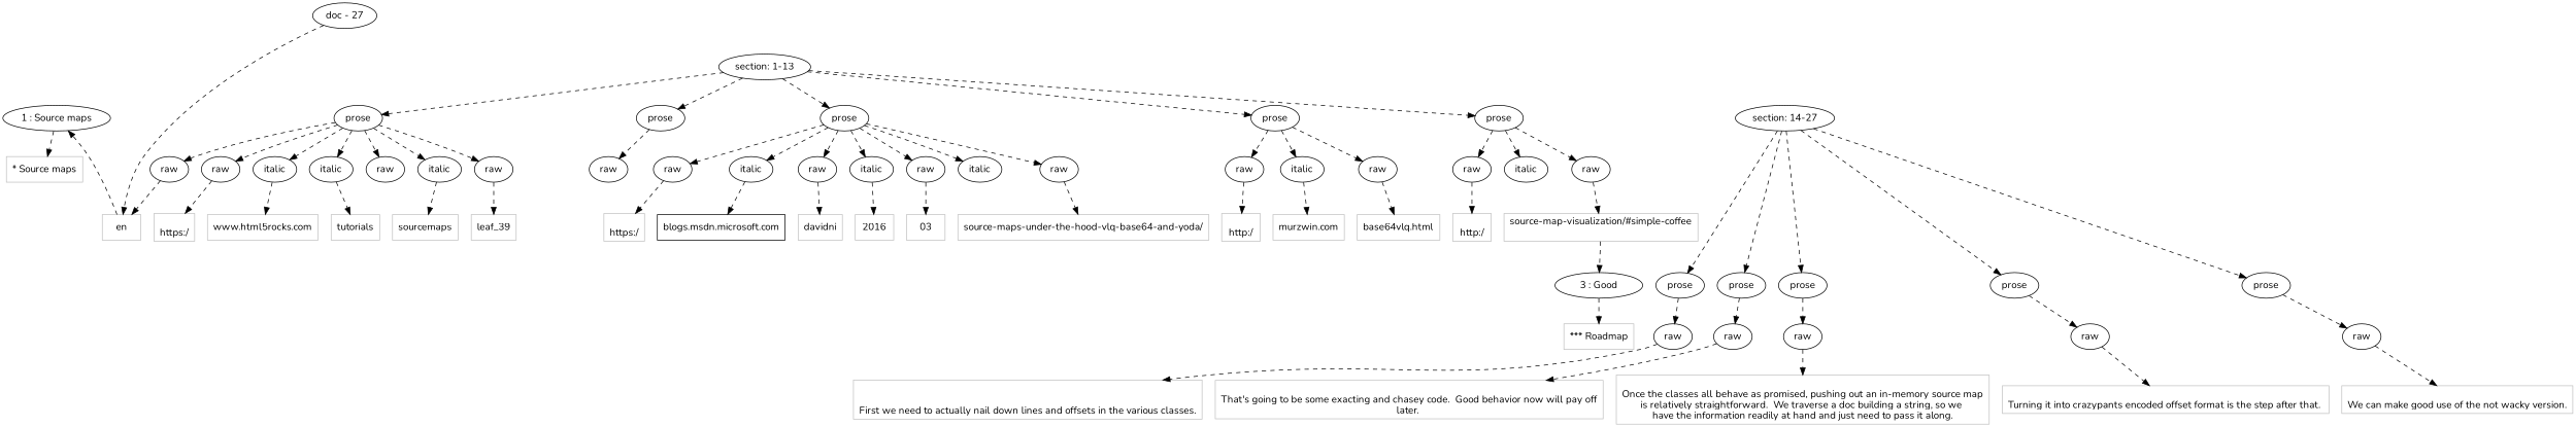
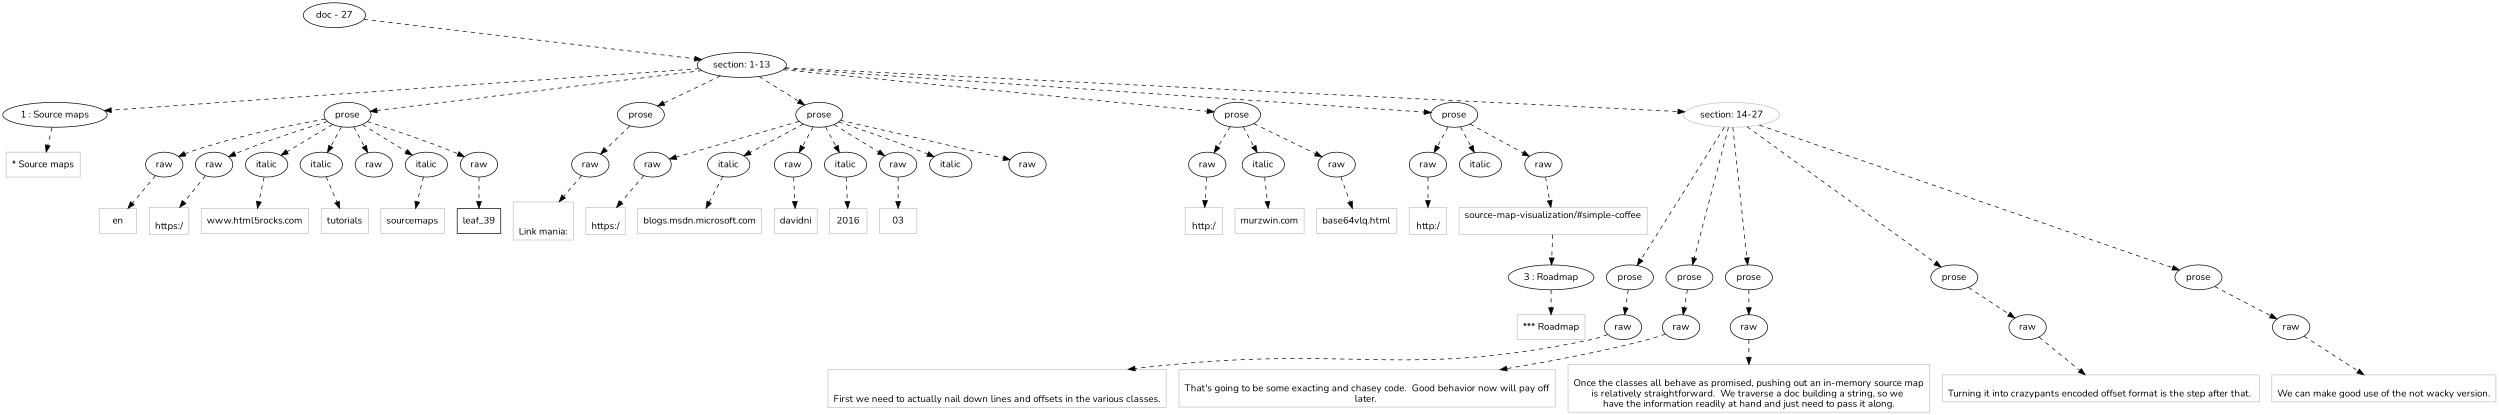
  digraph {
    fontname=Nunito
    node [fontname=Nunito]
    edge [fontname=Nunito style=dashed]
    n1 [label="section: 1-13"]
    n2 [label="1 : Source maps"]
    n3 [label=prose]
    n4 [label=prose]
    n5 [label=prose]
    n6 [label=prose]
    n7 [label=prose]
-   n8 [label="section: 14-27"]
+   n8 [label="section: 14-27" color=Gray]
    n9 [label=raw]
    n10 [label=raw]
    n11 [label=italic]
    n12 [label=raw]
    n13 [label=italic]
    n14 [label=raw]
    n15 [label=italic]
    n16 [label=raw]
    n17 [label=raw]
    n18 [label=italic]
    n19 [label=raw]
    n20 [label=italic]
    n21 [label=raw]
    n22 [label=italic]
    n23 [label=raw]
    n24 [label=raw]
    n25 [label=italic]
    n26 [label=raw]
    n27 [label=raw]
    n28 [label=italic]
    n29 [label=raw]
-   n30 [label="3 : Good"]
+   n30 [label="3 : Roadmap"]
    n31 [label=prose]
    n32 [label=prose]
    n33 [label=prose]
    n34 [label=prose]
    n35 [label=prose]
    n36 [label=raw]
    n37 [label=raw]
    n38 [label=raw]
    n39 [label=raw]
    n40 [label=raw]
    n41 [color=Gray label="* Source maps" shape=rectangle]
+   n42 [color=Gray label="\n\nLink mania:\n" shape=rectangle]
    n43 [color=Gray label="\nhttps:/" shape=rectangle]
-   n44 [color=black label="blogs.msdn.microsoft.com" shape=rectangle]
+   n44 [color=Gray label="blogs.msdn.microsoft.com" shape=rectangle]
    n45 [color=Gray label=davidni shape=rectangle]
    n46 [color=Gray label=2016 shape=rectangle]
    n47 [color=Gray label=03 shape=rectangle]
-   n48 [color=Gray label="source-maps-under-the-hood-vlq-base64-and-yoda/\n" shape=rectangle]
    n49 [color=Gray label="\nhttps:/" shape=rectangle]
    n50 [color=Gray label="www.html5rocks.com" shape=rectangle]
    n51 [color=Gray label=en shape=rectangle]
    n52 [color=Gray label=tutorials shape=rectangle]
    n53 [color=Gray label=sourcemaps shape=rectangle]
-   leaf_39 [color=Gray shape=rectangle]
+   leaf_39 [color=black shape=rectangle]
    n55 [color=Gray label="\nhttp:/" shape=rectangle]
    n56 [color=Gray label="murzwin.com" shape=rectangle]
    n57 [color=Gray label="base64vlq.html\n" shape=rectangle]
    n58 [color=Gray label="\nhttp:/" shape=rectangle]
    n59 [color=Gray label="source-map-visualization/#simple-coffee\n\n" shape=rectangle]
    n60 [color=Gray label="*** Roadmap" shape=rectangle]
    n61 [color=Gray label="\n\nFirst we need to actually nail down lines and offsets in the various classes.\n" shape=rectangle]
    n62 [color=Gray label="\nThat's going to be some exacting and chasey code.  Good behavior now will pay off\nlater. \n" shape=rectangle]
    n63 [color=Gray label="\nOnce the classes all behave as promised, pushing out an in-memory source map\nis relatively straightforward.  We traverse a doc building a string, so we \nhave the information readily at hand and just need to pass it along.\n" shape=rectangle]
    n64 [color=Gray label="\nTurning it into crazypants encoded offset format is the step after that. \n" shape=rectangle]
    n65 [color=Gray label="\nWe can make good use of the not wacky version." shape=rectangle]
    n66 [label="doc - 27"]
    subgraph sub_1 {
      rank=same
      n1
    }
    subgraph sub_2 {
      rank=same
      n2
      n3
      n4
      n5
      n6
      n7
      n8
    }
    subgraph sub_3 {
      rank=same
      n9
    }
    subgraph sub_4 {
      rank=same
      n10
      n11
      n12
      n13
      n14
      n15
      n16
    }
    subgraph sub_5 {
      rank=same
      n17
      n18
      n19
      n20
      n21
      n22
      n23
    }
    subgraph sub_6 {
      rank=same
      n24
      n25
      n26
    }
    subgraph sub_7 {
      rank=same
      n27
      n28
      n29
    }
    subgraph sub_8 {
      rank=same
      n30
      n31
      n32
      n33
      n34
      n35
    }
    subgraph sub_9 {
      rank=same
      n36
    }
    subgraph sub_10 {
      rank=same
      n37
    }
    subgraph sub_11 {
      rank=same
      n38
    }
    subgraph sub_12 {
      rank=same
      n39
    }
    subgraph sub_13 {
      rank=same
      n40
    }
-   n51 -> n2
+   n1 -> n2
    n1 -> n3
    n1 -> n4
    n1 -> n5
    n1 -> n6
    n1 -> n7
+   n1 -> n8
    n2 -> n41
    n3 -> n9
    n4 -> n10
    n4 -> n11
    n4 -> n12
    n4 -> n13
    n4 -> n14
    n4 -> n15
    n4 -> n16
    n5 -> n17
    n5 -> n18
    n5 -> n19
    n5 -> n20
    n5 -> n21
    n5 -> n22
    n5 -> n23
    n6 -> n24
    n6 -> n25
    n6 -> n26
    n7 -> n27
    n7 -> n28
    n7 -> n29
    n8 -> n31
    n8 -> n32
    n8 -> n33
    n8 -> n34
    n8 -> n35
+   n9 -> n42
    n10 -> n43
    n11 -> n44
    n12 -> n45
    n13 -> n46
    n14 -> n47
-   n16 -> n48
    n17 -> n49
    n18 -> n50
    n19 -> n51
    n20 -> n52
    n22 -> n53
    n23 -> leaf_39
    n24 -> n55
    n25 -> n56
    n26 -> n57
    n27 -> n58
    n29 -> n59
    n30 -> n60
    n31 -> n36
    n32 -> n37
    n33 -> n38
    n34 -> n39
    n35 -> n40
    n36 -> n61
    n37 -> n62
    n38 -> n63
    n39 -> n64
    n40 -> n65
    n59 -> n30
-   n66 -> n51
+   n66 -> n1
  }
